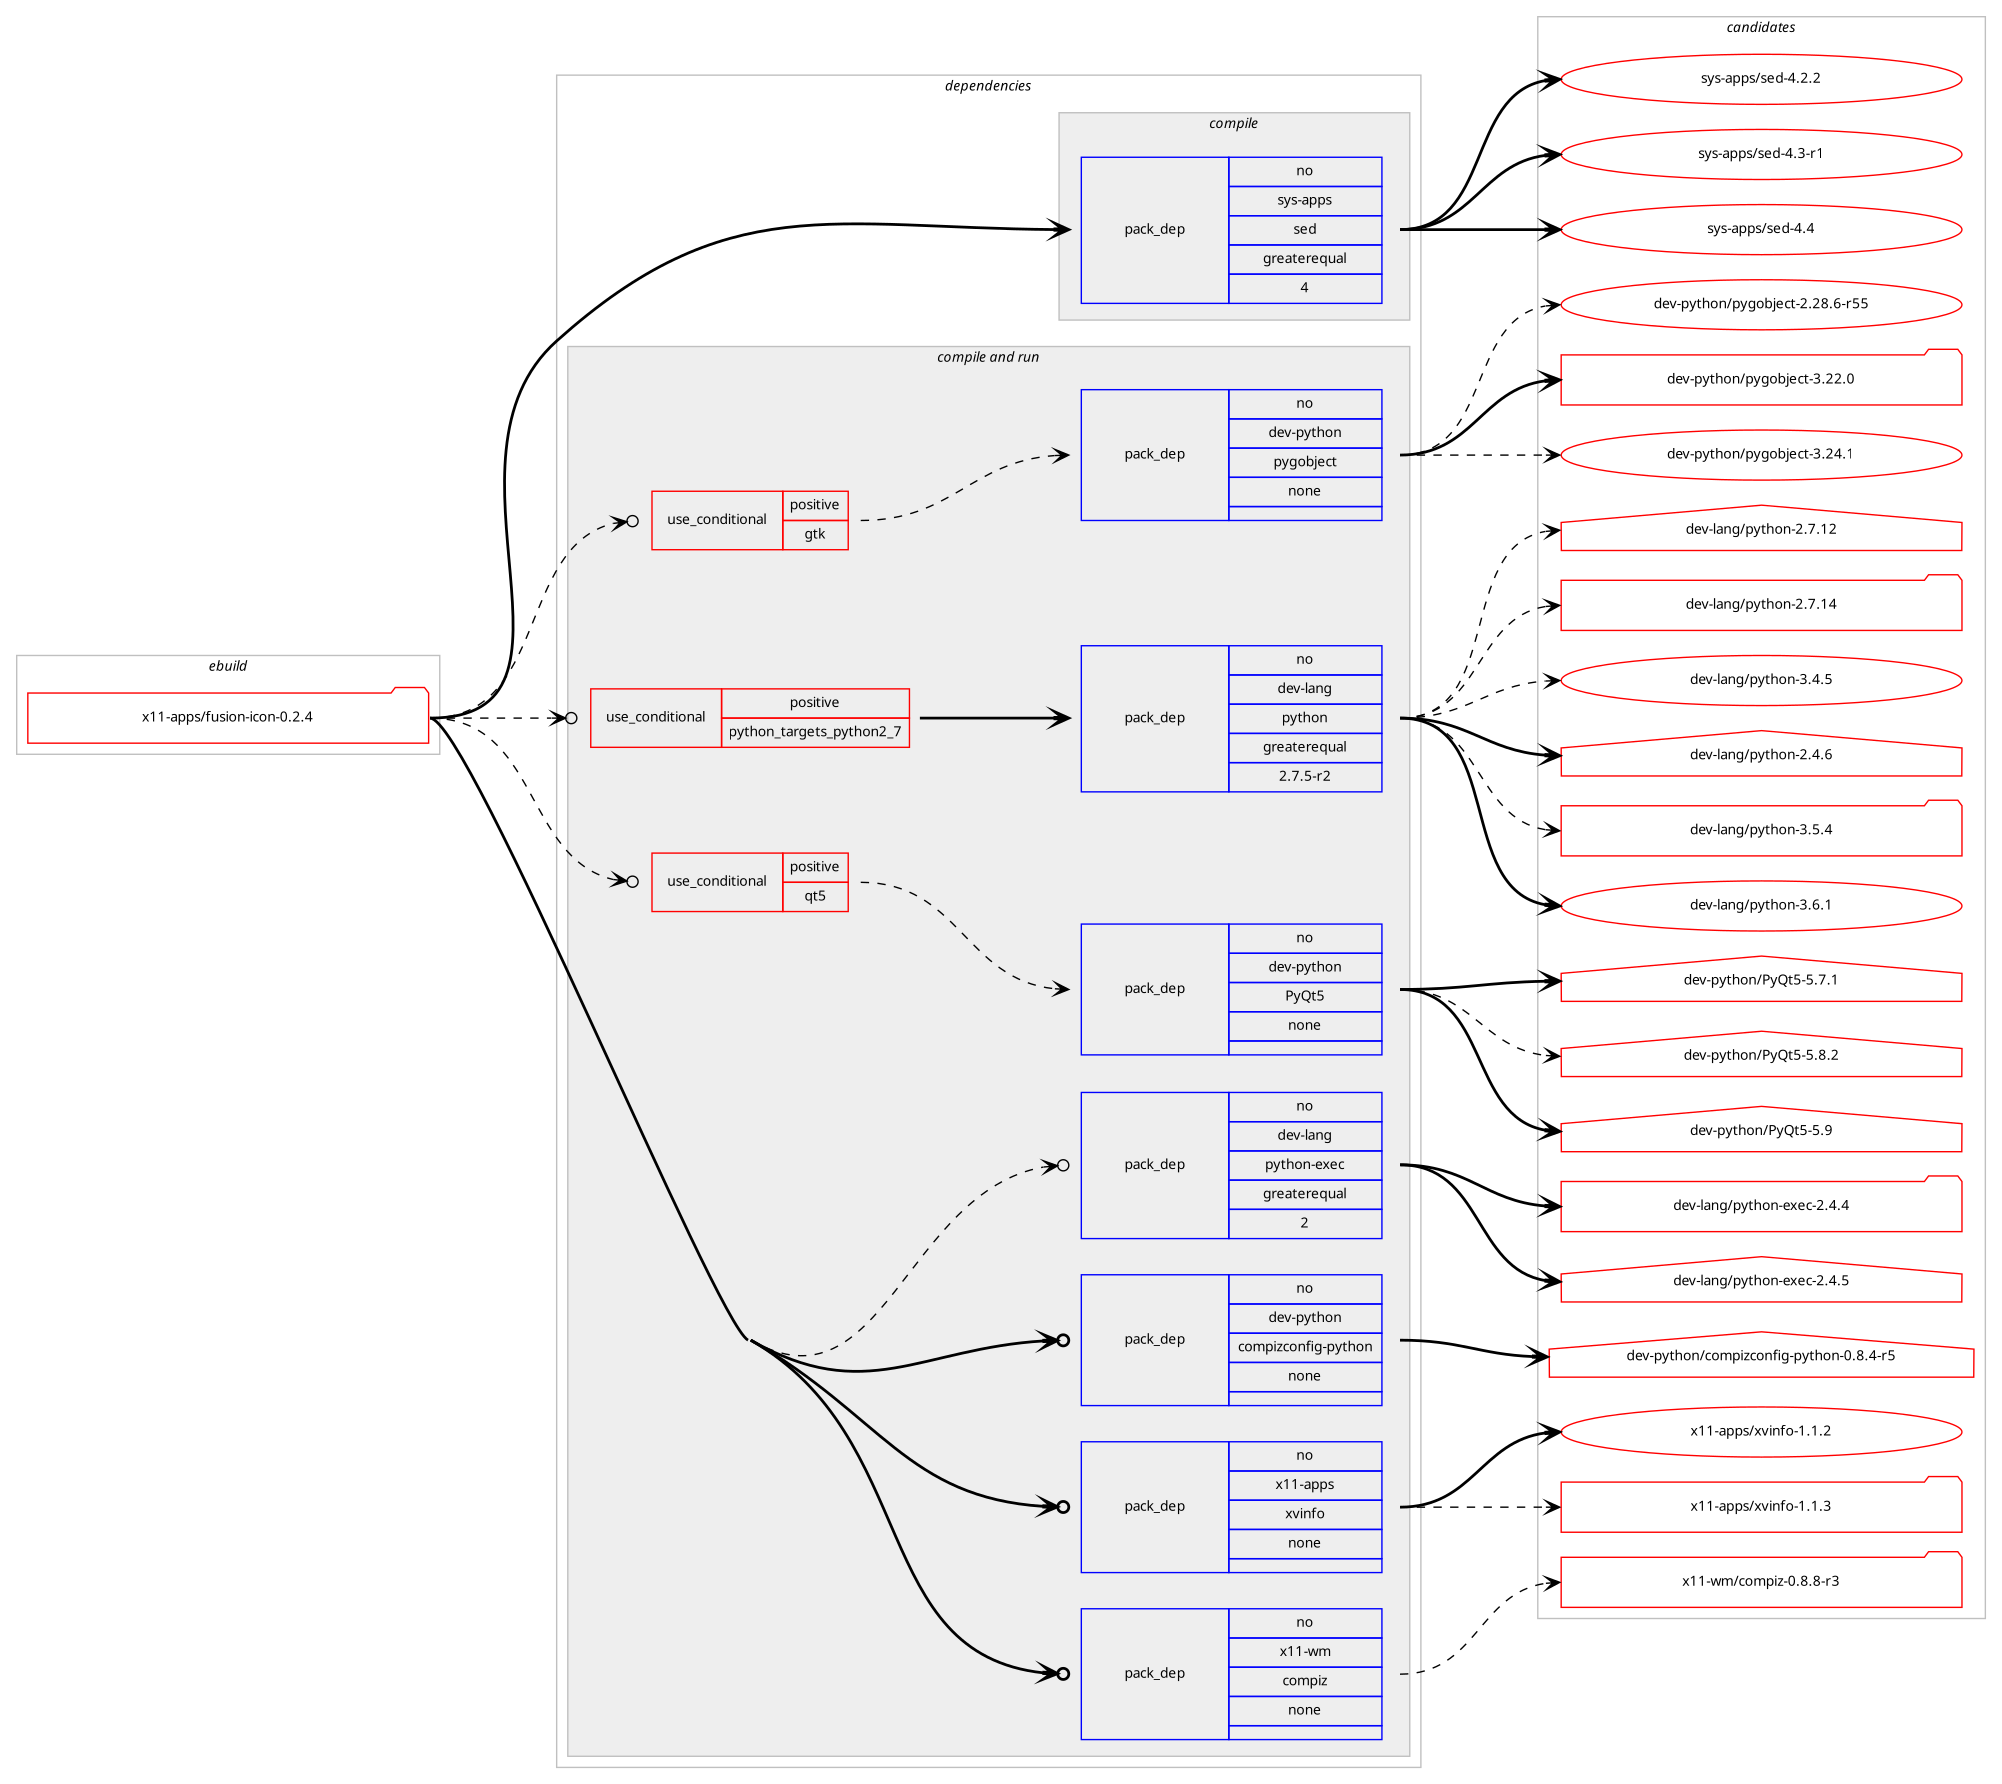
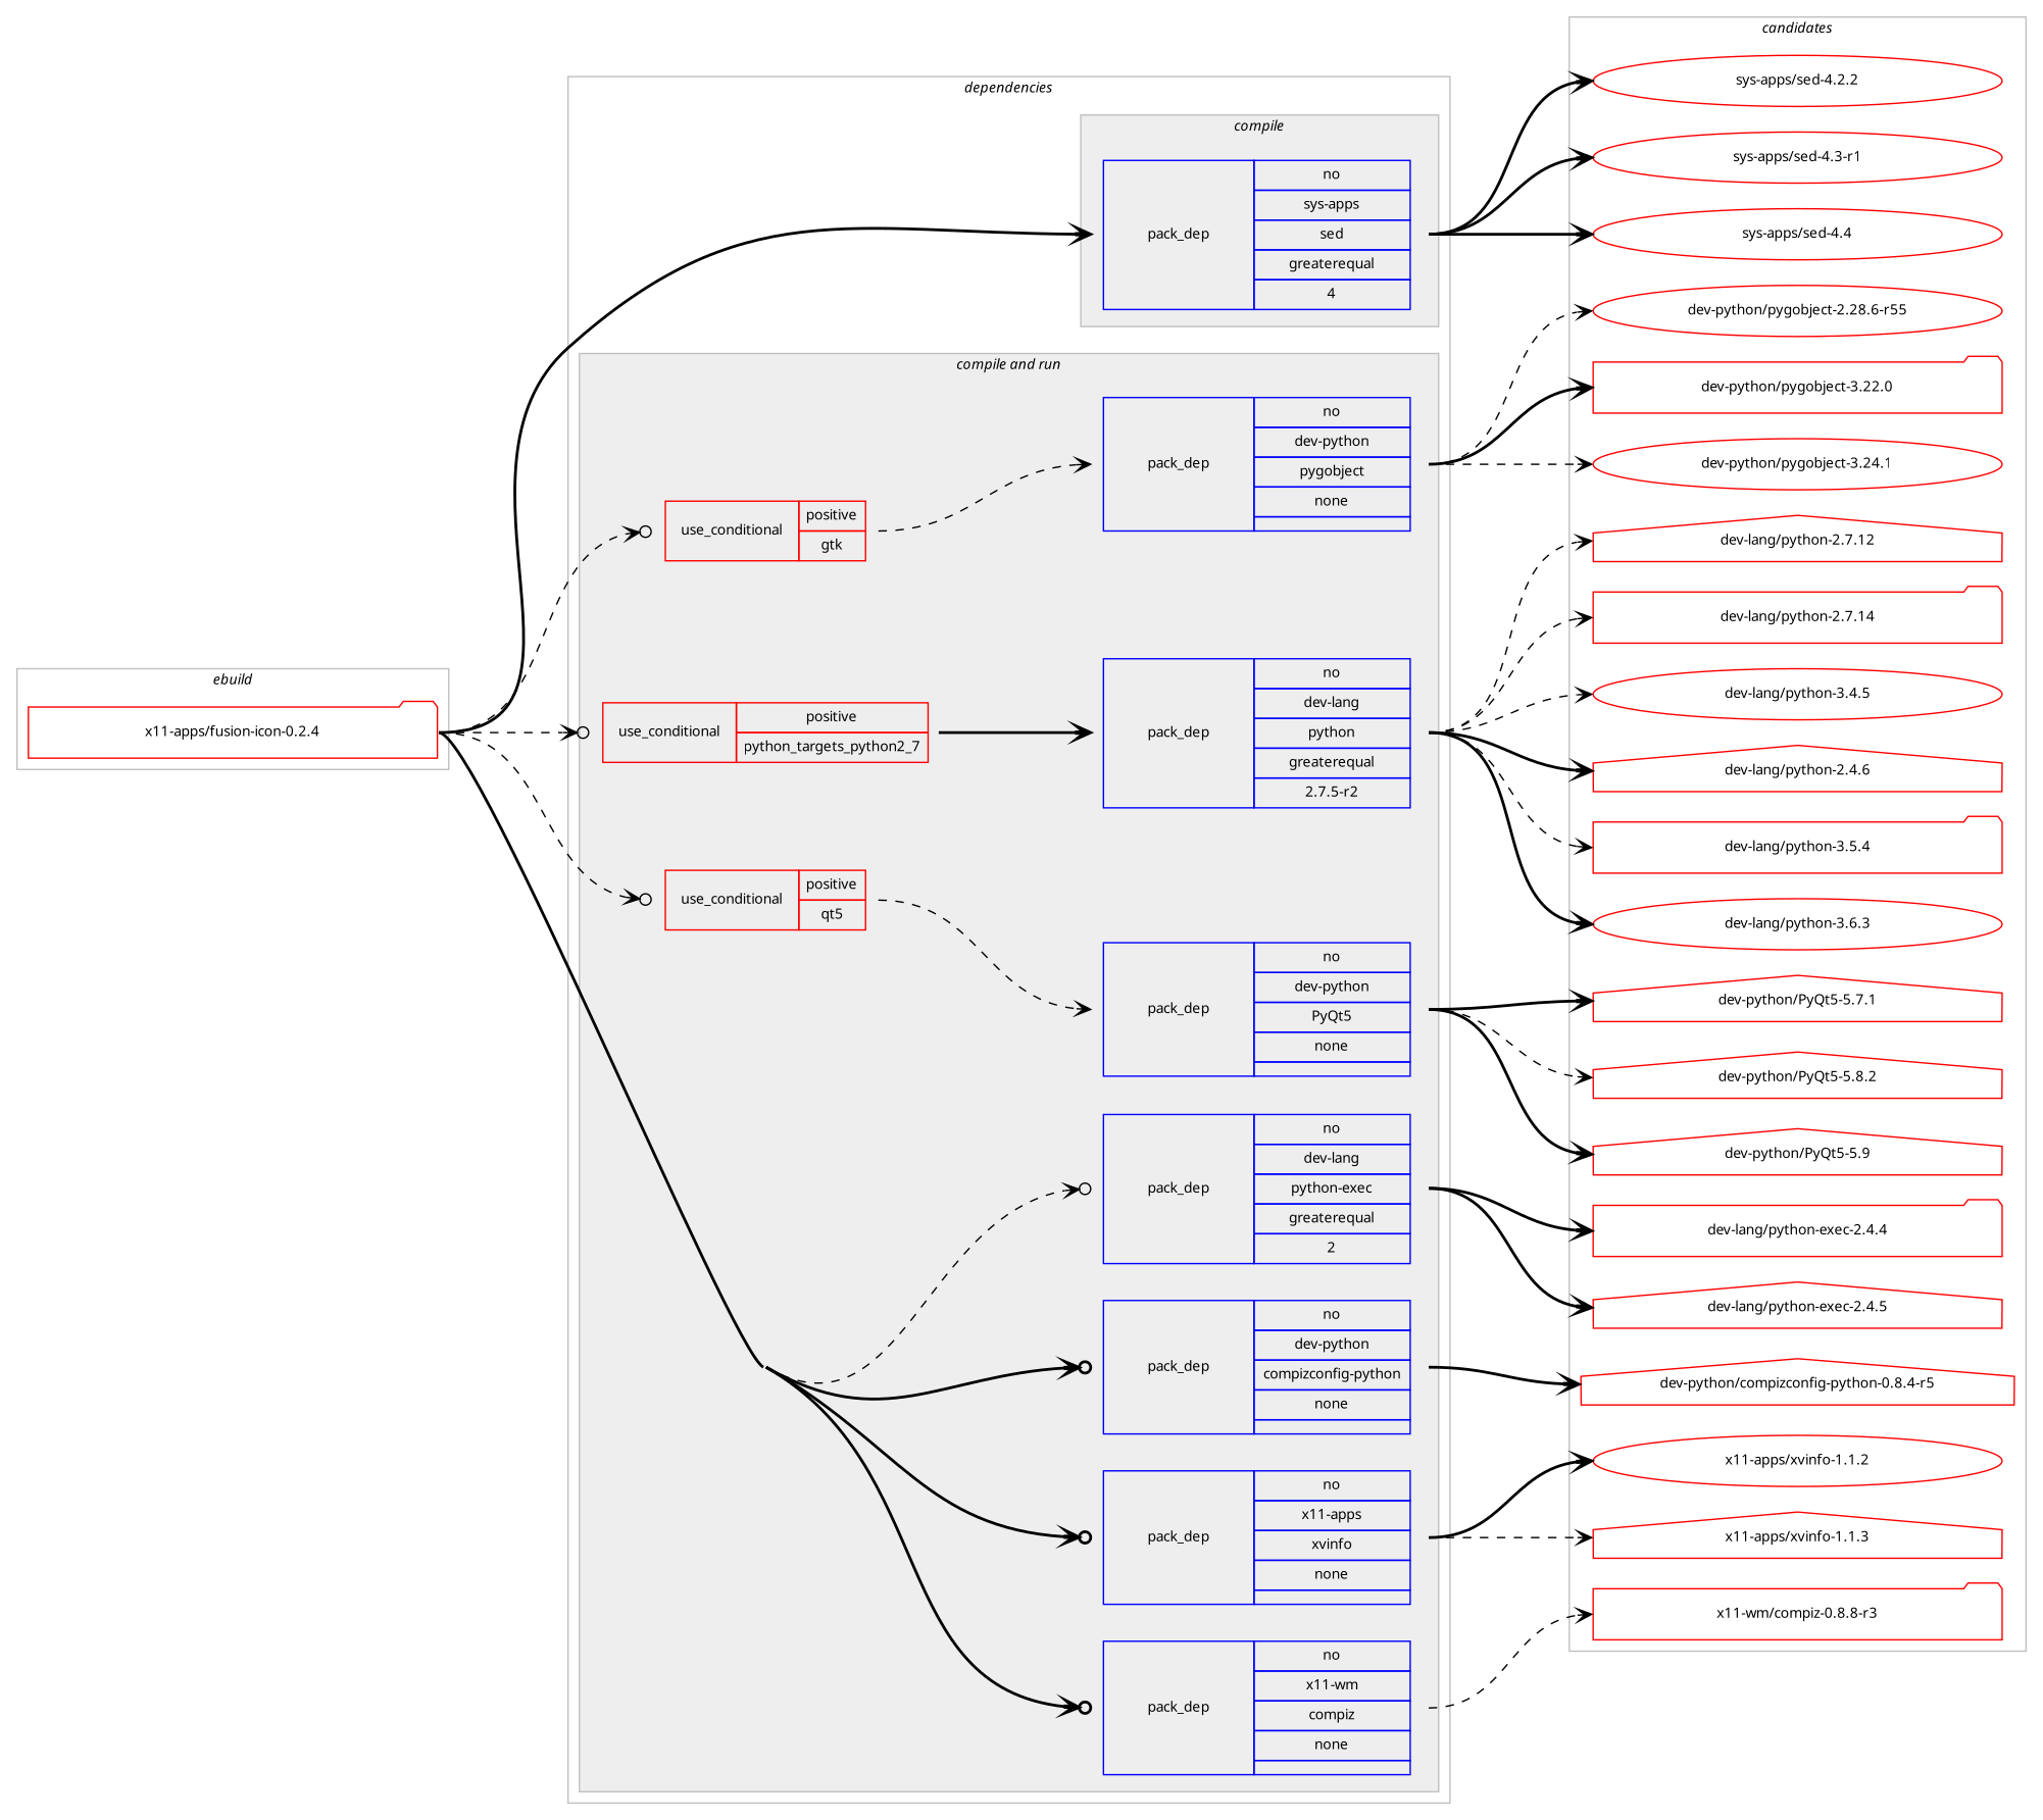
  digraph {
    compound=true
    concentrate=true
    fontname="Noto Sans"
    fontsize=10
    newrank=true
    rankdir=LR
    ranksep=1.5
    node [color=red fontname="Noto Sans" fontsize=10 shape=none]
    edge [arrowhead=vee fontname="Noto Sans" headport=w style=bold tailport=e weight=100]
    n1 [label="x11-apps/fusion-icon-0.2.4" shape=folder width=4]
    n2 [color=blue label=<<TABLE BORDER="0" CELLBORDER="1" CELLSPACING="0" CELLPADDING="4" WIDTH="220"><TR><TD ROWSPAN="6" CELLPADDING="30">pack_dep</TD></TR><TR><TD WIDTH="110">no</TD></TR><TR><TD>sys-apps</TD></TR><TR><TD>sed</TD></TR><TR><TD>greaterequal</TD></TR><TR><TD>4</TD></TR></TABLE>>]
    n3 [color=blue label=<<TABLE BORDER="0" CELLBORDER="1" CELLSPACING="0" CELLPADDING="4" WIDTH="220"><TR><TD ROWSPAN="6" CELLPADDING="30">pack_dep</TD></TR><TR><TD WIDTH="110">no</TD></TR><TR><TD>dev-python</TD></TR><TR><TD>pygobject</TD></TR><TR><TD>none</TD></TR><TR><TD></TD></TR></TABLE>>]
    n4 [label=<<TABLE BORDER="0" CELLBORDER="1" CELLSPACING="0" CELLPADDING="4"><TR><TD ROWSPAN="3" CELLPADDING="10">use_conditional</TD></TR><TR><TD>positive</TD></TR><TR><TD>gtk</TD></TR></TABLE>>]
    n5 [color=blue label=<<TABLE BORDER="0" CELLBORDER="1" CELLSPACING="0" CELLPADDING="4" WIDTH="220"><TR><TD ROWSPAN="6" CELLPADDING="30">pack_dep</TD></TR><TR><TD WIDTH="110">no</TD></TR><TR><TD>dev-lang</TD></TR><TR><TD>python</TD></TR><TR><TD>greaterequal</TD></TR><TR><TD>2.7.5-r2</TD></TR></TABLE>>]
    n6 [label=<<TABLE BORDER="0" CELLBORDER="1" CELLSPACING="0" CELLPADDING="4"><TR><TD ROWSPAN="3" CELLPADDING="10">use_conditional</TD></TR><TR><TD>positive</TD></TR><TR><TD>python_targets_python2_7</TD></TR></TABLE>>]
    n7 [color=blue label=<<TABLE BORDER="0" CELLBORDER="1" CELLSPACING="0" CELLPADDING="4" WIDTH="220"><TR><TD ROWSPAN="6" CELLPADDING="30">pack_dep</TD></TR><TR><TD WIDTH="110">no</TD></TR><TR><TD>dev-python</TD></TR><TR><TD>PyQt5</TD></TR><TR><TD>none</TD></TR><TR><TD></TD></TR></TABLE>>]
    n8 [label=<<TABLE BORDER="0" CELLBORDER="1" CELLSPACING="0" CELLPADDING="4"><TR><TD ROWSPAN="3" CELLPADDING="10">use_conditional</TD></TR><TR><TD>positive</TD></TR><TR><TD>qt5</TD></TR></TABLE>>]
    n9 [color=blue label=<<TABLE BORDER="0" CELLBORDER="1" CELLSPACING="0" CELLPADDING="4" WIDTH="220"><TR><TD ROWSPAN="6" CELLPADDING="30">pack_dep</TD></TR><TR><TD WIDTH="110">no</TD></TR><TR><TD>dev-lang</TD></TR><TR><TD>python-exec</TD></TR><TR><TD>greaterequal</TD></TR><TR><TD>2</TD></TR></TABLE>>]
    n10 [color=blue label=<<TABLE BORDER="0" CELLBORDER="1" CELLSPACING="0" CELLPADDING="4" WIDTH="220"><TR><TD ROWSPAN="6" CELLPADDING="30">pack_dep</TD></TR><TR><TD WIDTH="110">no</TD></TR><TR><TD>dev-python</TD></TR><TR><TD>compizconfig-python</TD></TR><TR><TD>none</TD></TR><TR><TD></TD></TR></TABLE>>]
    n11 [color=blue label=<<TABLE BORDER="0" CELLBORDER="1" CELLSPACING="0" CELLPADDING="4" WIDTH="220"><TR><TD ROWSPAN="6" CELLPADDING="30">pack_dep</TD></TR><TR><TD WIDTH="110">no</TD></TR><TR><TD>x11-apps</TD></TR><TR><TD>xvinfo</TD></TR><TR><TD>none</TD></TR><TR><TD></TD></TR></TABLE>>]
    n12 [color=blue label=<<TABLE BORDER="0" CELLBORDER="1" CELLSPACING="0" CELLPADDING="4" WIDTH="220"><TR><TD ROWSPAN="6" CELLPADDING="30">pack_dep</TD></TR><TR><TD WIDTH="110">no</TD></TR><TR><TD>x11-wm</TD></TR><TR><TD>compiz</TD></TR><TR><TD>none</TD></TR><TR><TD></TD></TR></TABLE>>]
    n13 [label="sys-apps/sed-4.2.2" shape=ellipse width=4]
    n14 [label="sys-apps/sed-4.3-r1" shape=ellipse width=4]
    n15 [label="sys-apps/sed-4.4" shape=ellipse width=4]
    n16 [label="dev-python/pygobject-2.28.6-r55" shape=ellipse width=4]
    n17 [label="dev-python/pygobject-3.22.0" shape=folder width=4]
    n18 [label="dev-python/pygobject-3.24.1" shape=ellipse width=4]
    n19 [label="dev-lang/python-2.7.12" shape=house width=4]
    n20 [label="dev-lang/python-2.7.14" shape=folder width=4]
    n21 [label="dev-lang/python-3.4.5" shape=ellipse width=4]
    n22 [label="dev-lang/python-2.4.6" shape=house width=4]
    n23 [label="dev-lang/python-3.5.4" shape=folder width=4]
-   n24 [label="dev-lang/python-3.6.1" shape=ellipse width=4]
+   n24 [label="dev-lang/python-3.6.3" shape=ellipse width=4]
    n25 [label="dev-python/PyQt5-5.7.1" shape=house width=4]
    n26 [label="dev-python/PyQt5-5.8.2" shape=house width=4]
    n27 [label="dev-python/PyQt5-5.9" shape=house width=4]
    n28 [label="dev-lang/python-exec-2.4.4" shape=folder width=4]
    n29 [label="dev-lang/python-exec-2.4.5" shape=house width=4]
    n30 [label="dev-python/compizconfig-python-0.8.4-r5" shape=house width=4]
    n31 [label="x11-apps/xvinfo-1.1.2" shape=ellipse width=4]
-   n32 [label="x11-apps/xvinfo-1.1.3" shape=folder width=4]
+   n32 [label="x11-apps/xvinfo-1.1.3" shape=house width=4]
    n33 [label="x11-wm/compiz-0.8.8-r3" shape=folder width=4]
    subgraph cluster_1 {
      color=gray
      label=<<i>ebuild</i>>
      rank=same
      n1
    }
    subgraph cluster_2 {
      color=gray
      label=<<i>dependencies</i>>
      subgraph cluster_3 {
        color=gray
        fillcolor="#eeeeee"
        label=<<i>compile</i>>
        style=filled
        subgraph sub_4 {
          color=gray
          fillcolor="#eeeeee"
          label=<<i>compile</i>>
          style=filled
          n2
        }
      }
      subgraph cluster_5 {
        color=gray
        fillcolor="#eeeeee"
        label=<<i>compile and run</i>>
        style=filled
        subgraph sub_6 {
          color=gray
          fillcolor="#eeeeee"
          label=<<i>compile and run</i>>
          style=filled
          n4
          subgraph sub_7 {
            color=gray
            fillcolor="#eeeeee"
            label=<<i>compile and run</i>>
            style=filled
            n3
          }
        }
        subgraph sub_8 {
          color=gray
          fillcolor="#eeeeee"
          label=<<i>compile and run</i>>
          style=filled
          n6
          subgraph sub_9 {
            color=gray
            fillcolor="#eeeeee"
            label=<<i>compile and run</i>>
            style=filled
            n5
          }
        }
        subgraph sub_10 {
          color=gray
          fillcolor="#eeeeee"
          label=<<i>compile and run</i>>
          style=filled
          n8
          subgraph sub_11 {
            color=gray
            fillcolor="#eeeeee"
            label=<<i>compile and run</i>>
            style=filled
            n7
          }
        }
        subgraph sub_12 {
          color=gray
          fillcolor="#eeeeee"
          label=<<i>compile and run</i>>
          style=filled
          n9
        }
        subgraph sub_13 {
          color=gray
          fillcolor="#eeeeee"
          label=<<i>compile and run</i>>
          style=filled
          n10
        }
        subgraph sub_14 {
          color=gray
          fillcolor="#eeeeee"
          label=<<i>compile and run</i>>
          style=filled
          n11
        }
        subgraph sub_15 {
          color=gray
          fillcolor="#eeeeee"
          label=<<i>compile and run</i>>
          style=filled
          n12
        }
      }
      subgraph cluster_16 {
        color=gray
        fillcolor="#eeeeee"
        label=<<i>run</i>>
        style=filled
      }
    }
    subgraph cluster_17 {
      color=gray
      label=<<i>candidates</i>>
      rank=same
      subgraph sub_18 {
        color=black
        label=<<i>candidates</i>>
        nodesep=1
        rank=same
        n13
        n14
        n15
      }
      subgraph sub_19 {
        color=black
        label=<<i>candidates</i>>
        nodesep=1
        rank=same
        n16
        n17
        n18
      }
      subgraph sub_20 {
        color=black
        label=<<i>candidates</i>>
        nodesep=1
        rank=same
        n19
        n20
        n21
        n22
        n23
        n24
      }
      subgraph sub_21 {
        color=black
        label=<<i>candidates</i>>
        nodesep=1
        rank=same
        n25
        n26
        n27
      }
      subgraph sub_22 {
        color=black
        label=<<i>candidates</i>>
        nodesep=1
        rank=same
        n28
        n29
      }
      subgraph sub_23 {
        color=black
        label=<<i>candidates</i>>
        nodesep=1
        rank=same
        n30
      }
      subgraph sub_24 {
        color=black
        label=<<i>candidates</i>>
        nodesep=1
        rank=same
        n31
        n32
      }
      subgraph sub_25 {
        color=black
        label=<<i>candidates</i>>
        nodesep=1
        rank=same
        n33
      }
    }
    n1 -> n2 [weight=20]
    n1 -> n4 [arrowhead=odotvee style=dashed weight=20]
    n1 -> n6 [arrowhead=odotvee style=dashed weight=20]
    n1 -> n8 [arrowhead=odotvee style=dashed weight=20]
    n1 -> n9 [arrowhead=odotvee style=dashed weight=20]
    n1 -> n10 [arrowhead=odotvee weight=20]
    n1 -> n11 [arrowhead=odotvee weight=20]
    n1 -> n12 [arrowhead=odotvee weight=20]
    n2 -> n13
    n2 -> n14
    n2 -> n15
    n3 -> n16 [style=dashed]
    n3 -> n17
    n3 -> n18 [style=dashed]
    n4 -> n3 [style=dashed weight=20]
    n5 -> n19 [style=dashed]
    n5 -> n20 [style=dashed]
    n5 -> n21 [style=dashed]
    n5 -> n22
    n5 -> n23 [style=dashed]
    n5 -> n24
    n6 -> n5 [weight=20]
    n7 -> n25
    n7 -> n26 [style=dashed]
    n7 -> n27
    n8 -> n7 [style=dashed weight=20]
    n9 -> n28
    n9 -> n29
    n10 -> n30
    n11 -> n31
    n11 -> n32 [style=dashed]
    n12 -> n33 [style=dashed]
  }
